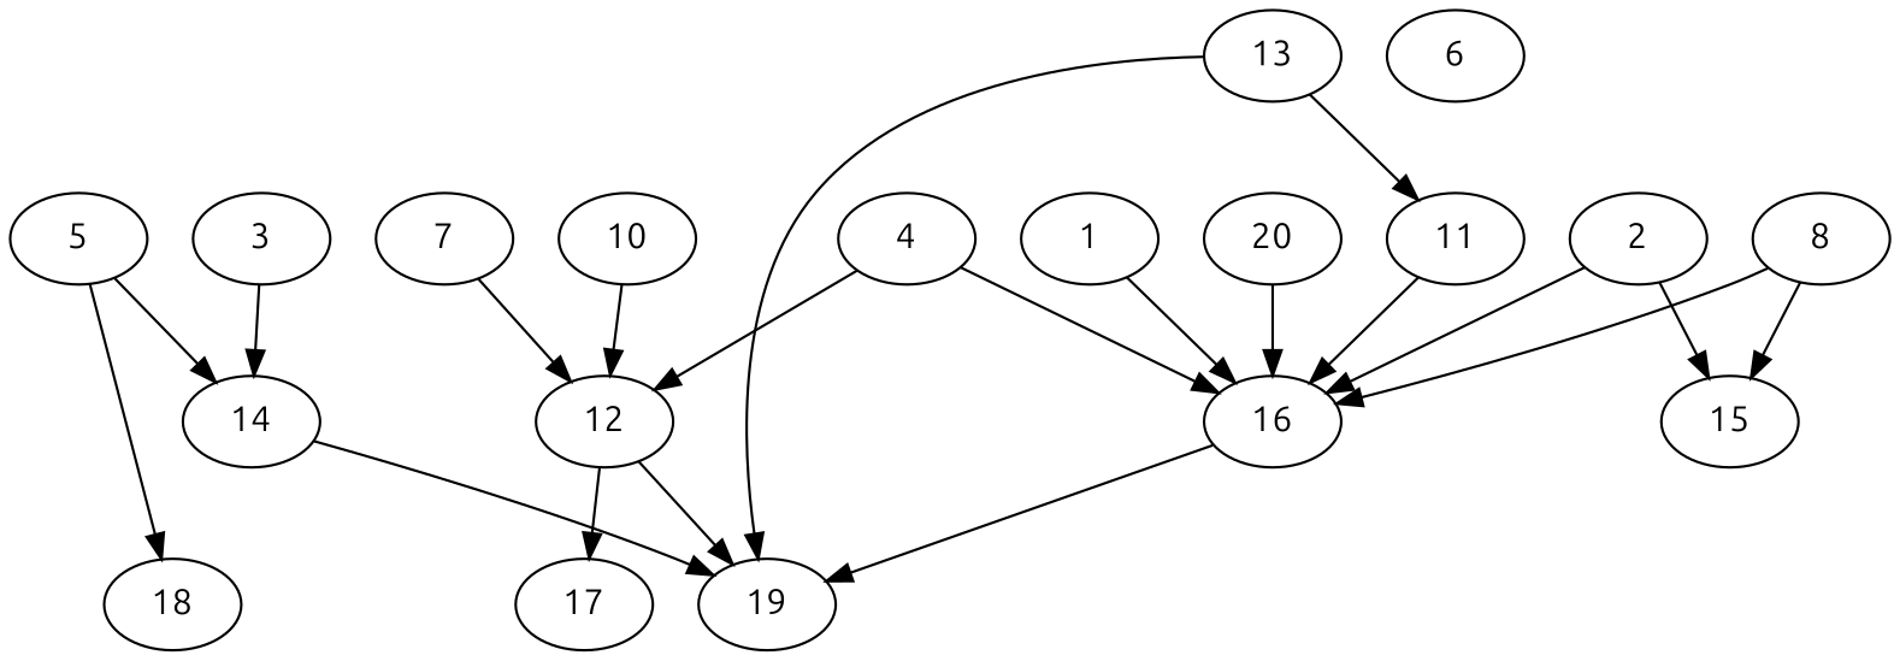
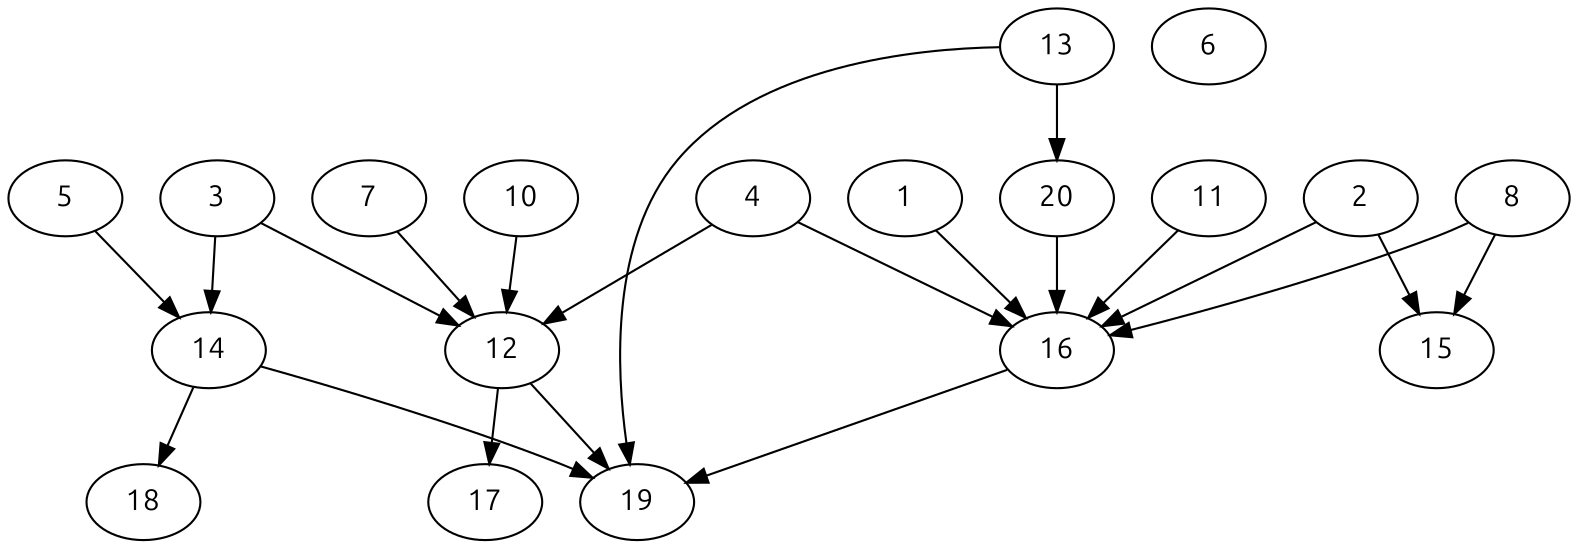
  digraph {
    fontname=Ubuntu
    node [alpha=0.16 fontname=Ubuntu]
    edge [fontname=Ubuntu]
    1 [alpha=0.14 expect_size=47126528]
    16 [expect_size=37104640]
    19 [alpha=0.07 expect_size=38352896]
    2 [alpha=0.04 expect_size=50913280]
    15 [alpha=0.05 expect_size=46556160]
    3 [alpha=0.14 expect_size=9817088]
    12 [expect_size=48269312]
    14 [expect_size=42427392]
    17 [alpha=0.05 expect_size=33280000]
    18 [alpha=0.04 expect_size=11661312]
    4 [alpha=0.02 expect_size=42787840]
    5 [expect_size=34969600]
    6 [alpha=0.18 expect_size=33628160]
    7 [alpha=0.11 expect_size=30369792]
    8 [alpha=0.11 expect_size=14681088]
    13 [alpha=0.00 expect_size=10056704]
    20 [alpha=0.09 expect_size=10498048]
    10 [alpha=0.11 expect_size=21369856]
    11 [alpha=0.04 expect_size=14252032]
    1 -> 16
    16 -> 19
    2 -> 16
    2 -> 15
+   3 -> 12
    3 -> 14
    12 -> 19
    12 -> 17
    14 -> 19
-   5 -> 18
+   14 -> 18
    4 -> 16
    4 -> 12
    5 -> 14
    7 -> 12
    8 -> 16
    8 -> 15
    13 -> 19
-   13 -> 11
+   13 -> 20
    20 -> 16
    10 -> 12
    11 -> 16
  }
